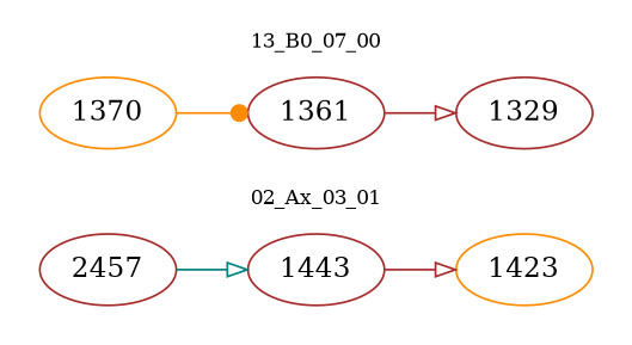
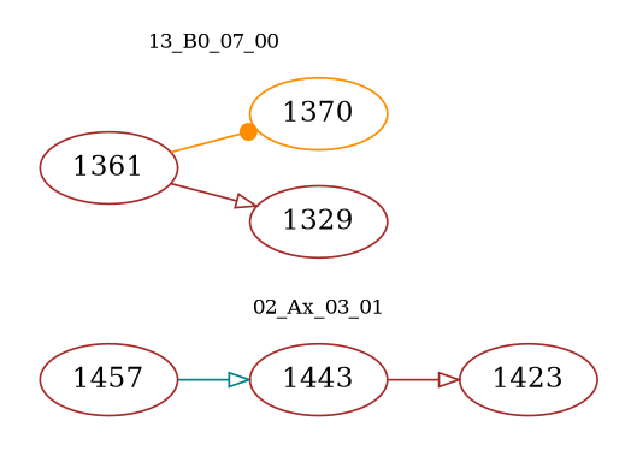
  digraph {
    rankdir=LR
    node [color=brown]
    edge [arrowhead=onormal color=brown]
    n1 [label=1443]
-   n2 [color=darkorange label=1423]
-   n3 [label=2457]
+   n2 [label=1423]
+   n3 [label=1457]
    n4 [label=1361]
    n5 [label=1329]
    n6 [color=darkorange label=1370]
    subgraph cluster_1 {
      color=white
      fontsize=10
      label="02_Ax_03_01"
      n1
      n2
      n3
    }
    subgraph cluster_2 {
      color=white
      fontsize=10
      label="13_B0_07_00"
      n4
      n5
      n6
    }
    n1 -> n2
    n3 -> n1 [color=teal]
    n4 -> n5
-   n6 -> n4 [arrowhead=dot color=darkorange]
+   n4 -> n6 [arrowhead=dot color=darkorange]
  }
